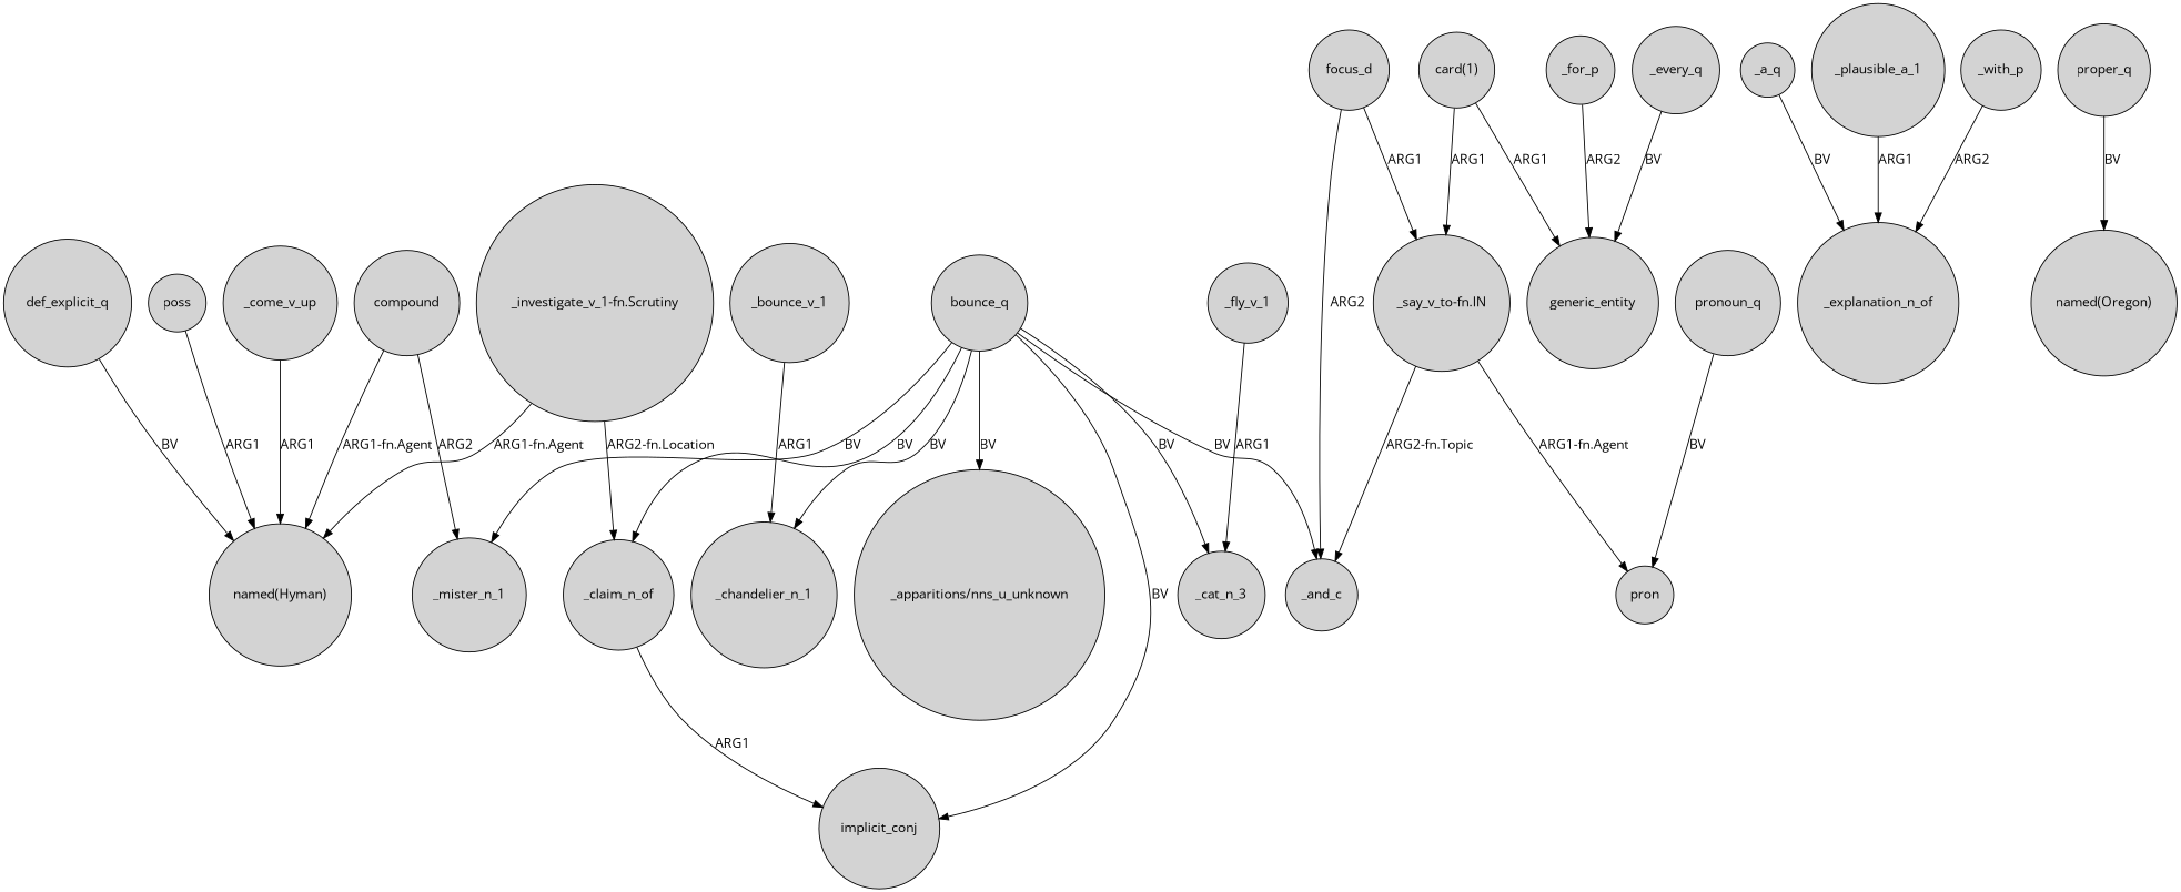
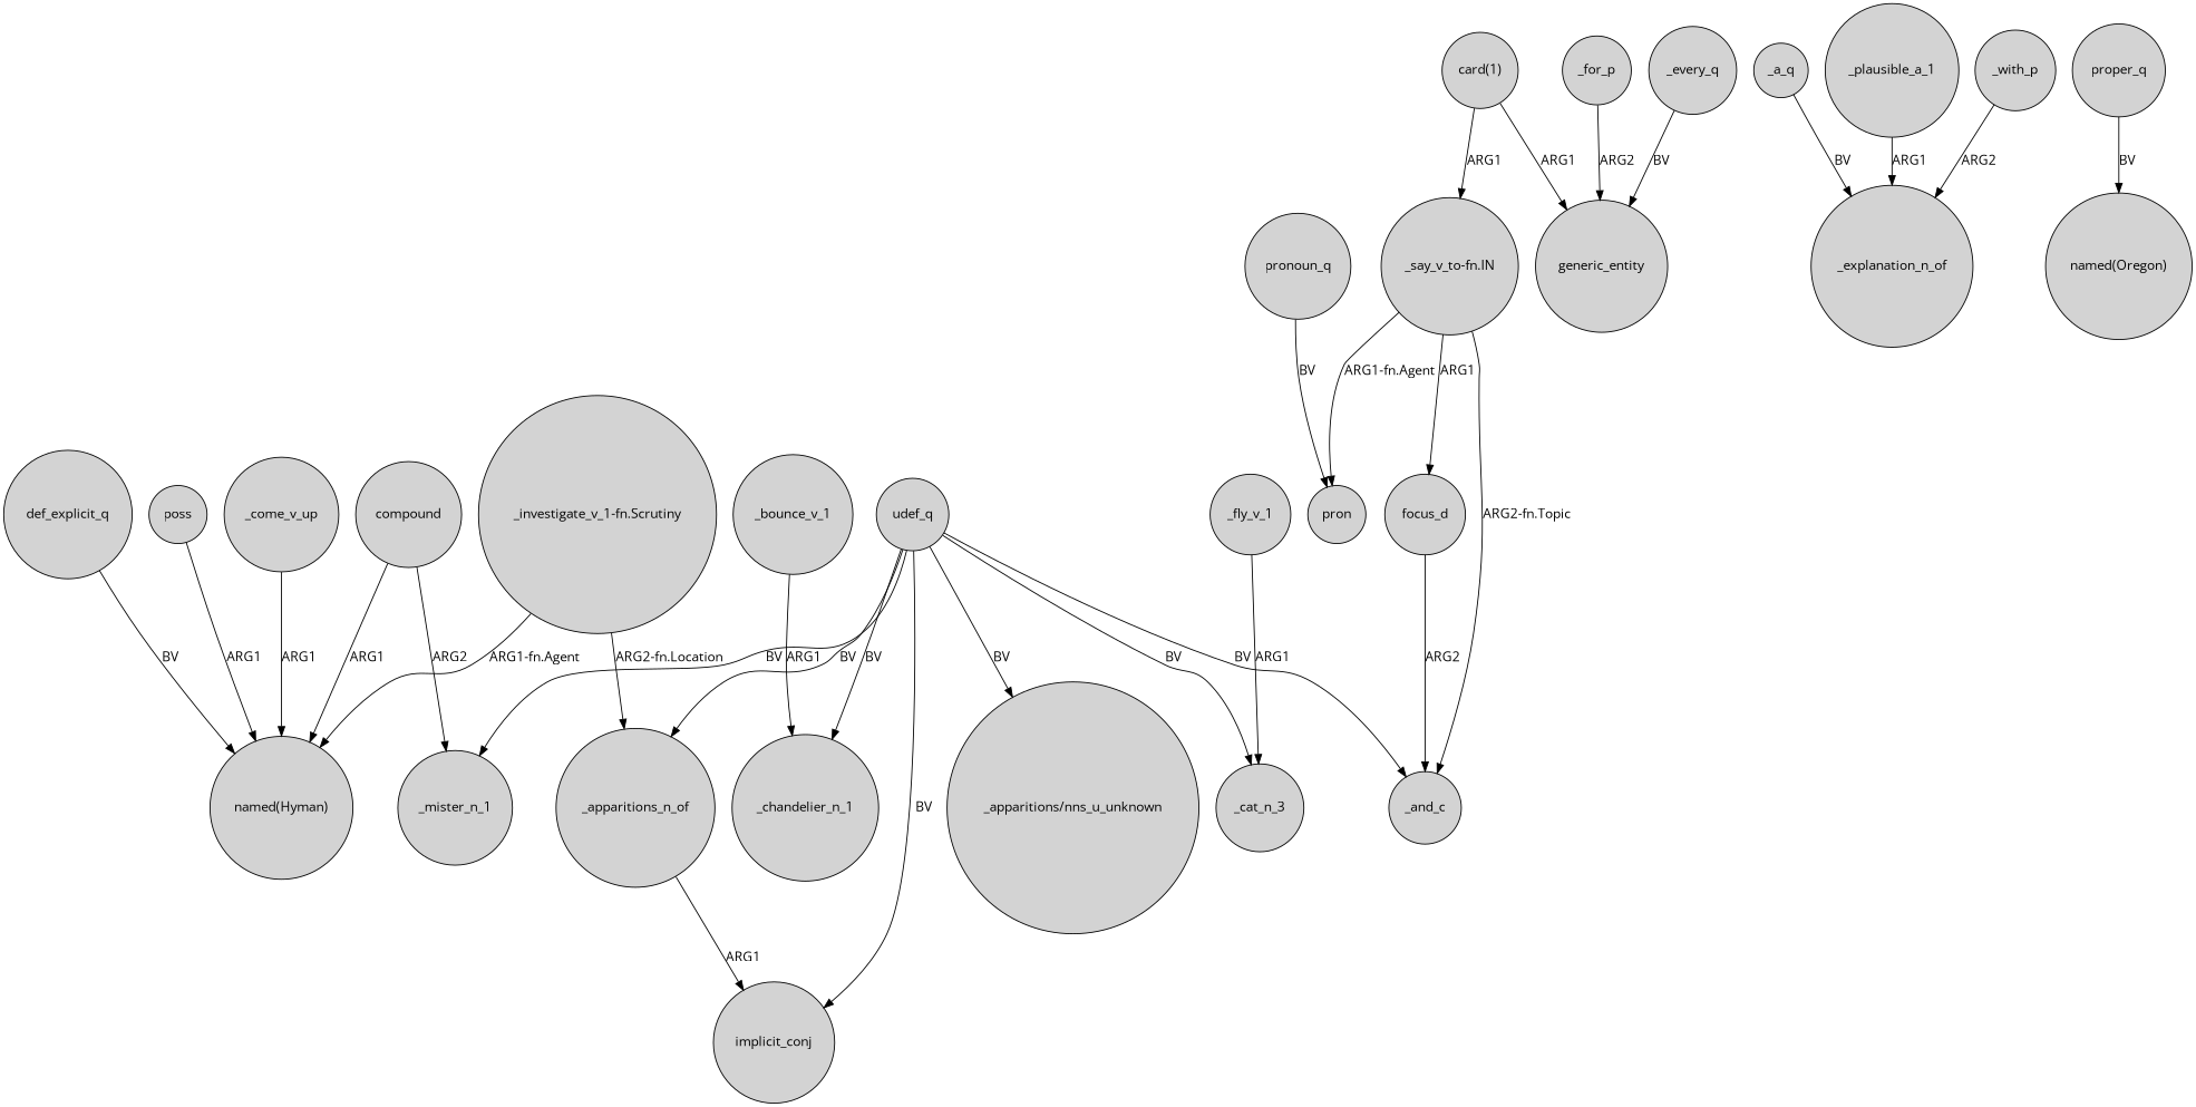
  digraph {
    fontname="Open Sans"
    node [fontname="Open Sans" shape=circle style=filled]
    edge [fontname="Open Sans"]
    compound
    "named(Hyman)"
    _mister_n_1
    _a_q
    _explanation_n_of
-   udef_q [label=bounce_q]
+   udef_q
    "_apparitions/nns_u_unknown"
    _chandelier_n_1
    implicit_conj
    _and_c
-   _claim_n_of
+   _claim_n_of [label=_apparitions_n_of]
    n12 [label=_cat_n_3]
    _for_p
    generic_entity
    "_say_v_to-fn.IN"
    pron
    _plausible_a_1
    _every_q
    focus_d
    pronoun_q
    _with_p
    "_investigate_v_1-fn.Scrutiny"
    _fly_v_1
    proper_q
    "named(Oregon)"
    def_explicit_q
    "card(1)"
    poss
    _come_v_up
    _bounce_v_1
-   compound -> "named(Hyman)" [label="ARG1-fn.Agent"]
+   compound -> "named(Hyman)" [label=ARG1]
    compound -> _mister_n_1 [label=ARG2]
    _a_q -> _explanation_n_of [label=BV]
    udef_q -> _mister_n_1 [label=BV]
    udef_q -> "_apparitions/nns_u_unknown" [label=BV]
    udef_q -> _chandelier_n_1 [label=BV]
    udef_q -> implicit_conj [label=BV]
    udef_q -> _and_c [label=BV]
    udef_q -> _claim_n_of [label=BV]
    udef_q -> n12 [label=BV]
    _claim_n_of -> implicit_conj [label=ARG1]
    _for_p -> generic_entity [label=ARG2]
    "_say_v_to-fn.IN" -> _and_c [label="ARG2-fn.Topic"]
    "_say_v_to-fn.IN" -> pron [label="ARG1-fn.Agent"]
    _plausible_a_1 -> _explanation_n_of [label=ARG1]
    _every_q -> generic_entity [label=BV]
    focus_d -> _and_c [label=ARG2]
-   focus_d -> "_say_v_to-fn.IN" [label=ARG1]
+   "_say_v_to-fn.IN" -> focus_d [label=ARG1]
    pronoun_q -> pron [label=BV]
    _with_p -> _explanation_n_of [label=ARG2]
    "_investigate_v_1-fn.Scrutiny" -> "named(Hyman)" [label="ARG1-fn.Agent"]
    "_investigate_v_1-fn.Scrutiny" -> _claim_n_of [label="ARG2-fn.Location"]
    _fly_v_1 -> n12 [label=ARG1]
    proper_q -> "named(Oregon)" [label=BV]
    def_explicit_q -> "named(Hyman)" [label=BV]
    "card(1)" -> generic_entity [label=ARG1]
    "card(1)" -> "_say_v_to-fn.IN" [label=ARG1]
    poss -> "named(Hyman)" [label=ARG1]
    _come_v_up -> "named(Hyman)" [label=ARG1]
    _bounce_v_1 -> _chandelier_n_1 [label=ARG1]
  }
